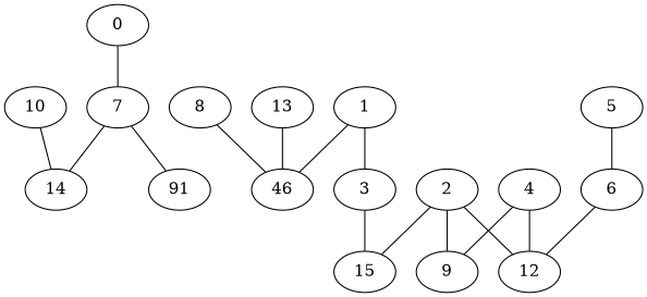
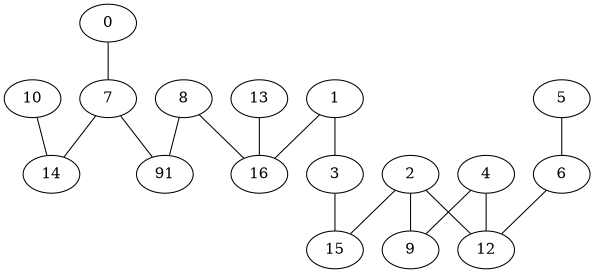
  graph {
    node [type=corner y=294]
    edge [angle0=1.40 frequency=1 type0=line]
    0 [x=430 y=318]
    7 [type=intersection x=455 y=292]
    5 [x=441 y=344]
    6 [x=116 y=334]
    n5 [label=91 x=465]
    14 [x=432]
    12 [type=intersection x=90 y=320]
    1 [x=444 y=189]
    3 [x=448 y=132]
-   16 [type=intersection x=457 y=188 label=46]
+   16 [type=intersection x=457 y=188]
    15 [x=93 y=136]
    2 [type=intersection x=103 y=194]
    9 [x=57 y=188]
    4 [x=68 y=287]
    8 [x=451 y=215]
    10 [x=460 y=274]
    13 [x=445 y=210]
    0 -- 7 [angle0=-.81]
    7 -- n5 [angle0=.20]
    7 -- 14 [angle0=-.09]
    5 -- 6 [angle0=.03]
    6 -- 12 [angle0=.49]
    1 -- 3 [angle0=-1.50]
    1 -- 16 [angle0=-.08]
    3 -- 15 [angle0=-.01]
    2 -- 12 [angle0=-1.47]
    2 -- 15
    2 -- 9 [angle0=.13]
    4 -- 12 [angle0=.98]
    4 -- 9 [angle0=1.46]
+   8 -- n5
    8 -- 16 [angle0=-1.35]
    10 -- 14 [angle0=-.62]
    13 -- 16 [angle0=-1.07]
  }
